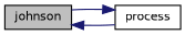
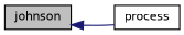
  digraph {
    rankdir=LR
    node [color=black fontname=Helvetica fontsize=10 shape=record style=filled]
    edge [color=midnightblue dir=back fontname=Helvetica fontsize=10 labelfontname=Helvetica labelfontsize=10 style=solid]
    n1 [fillcolor=grey75 fontcolor=black height=0.2 label=johnson width=0.4]
    n2 [fillcolor=white height=0.2 label=process width=0.4]
    n1 -> n2
-   n2 -> n1
  }
